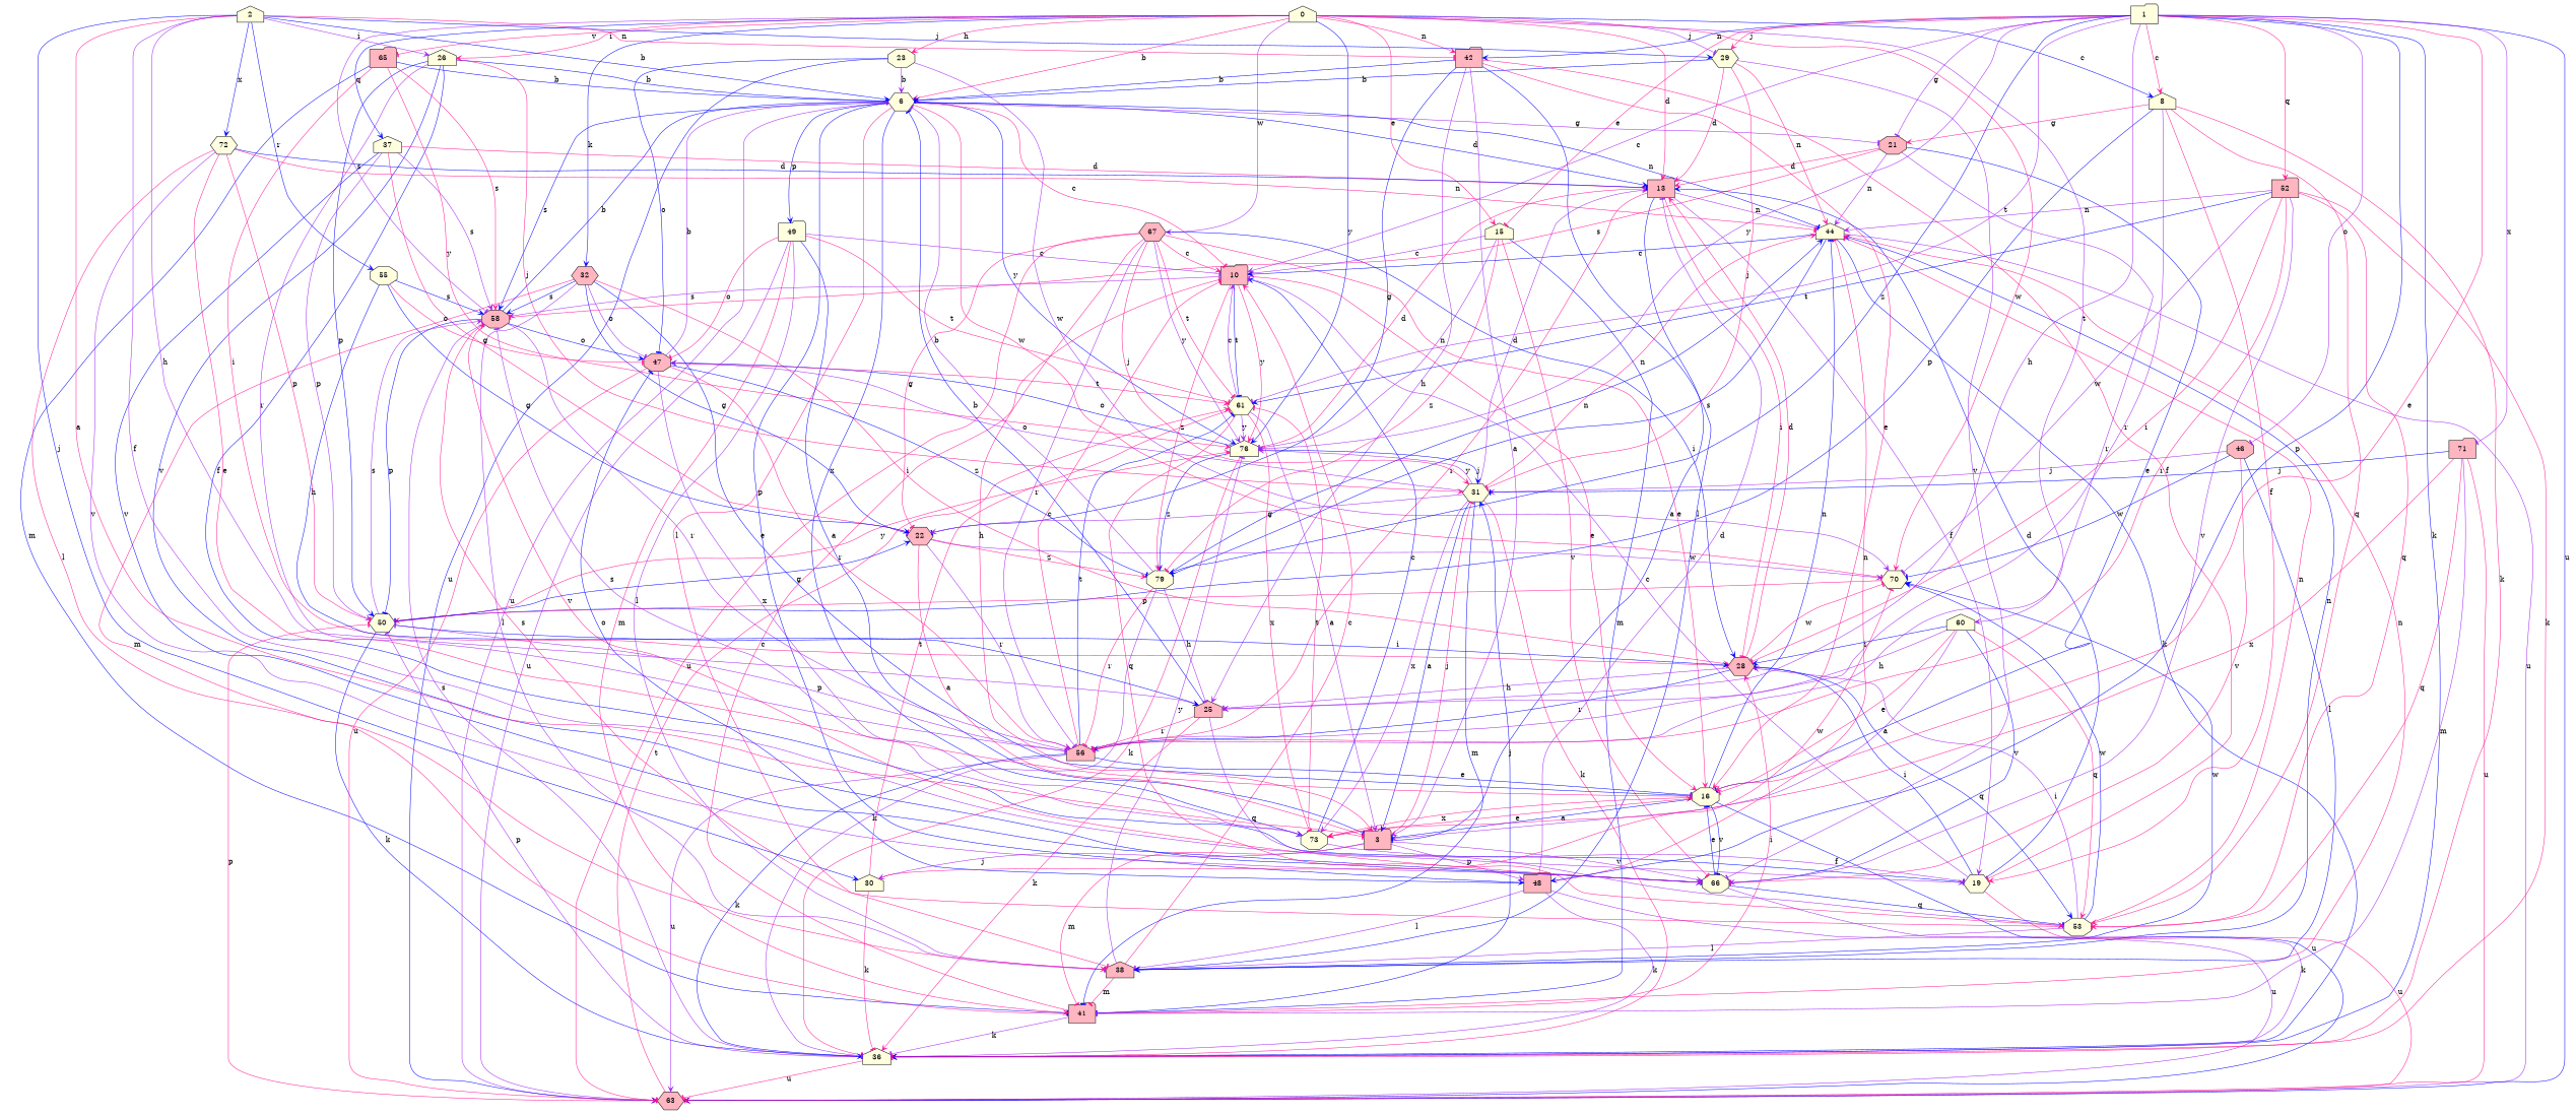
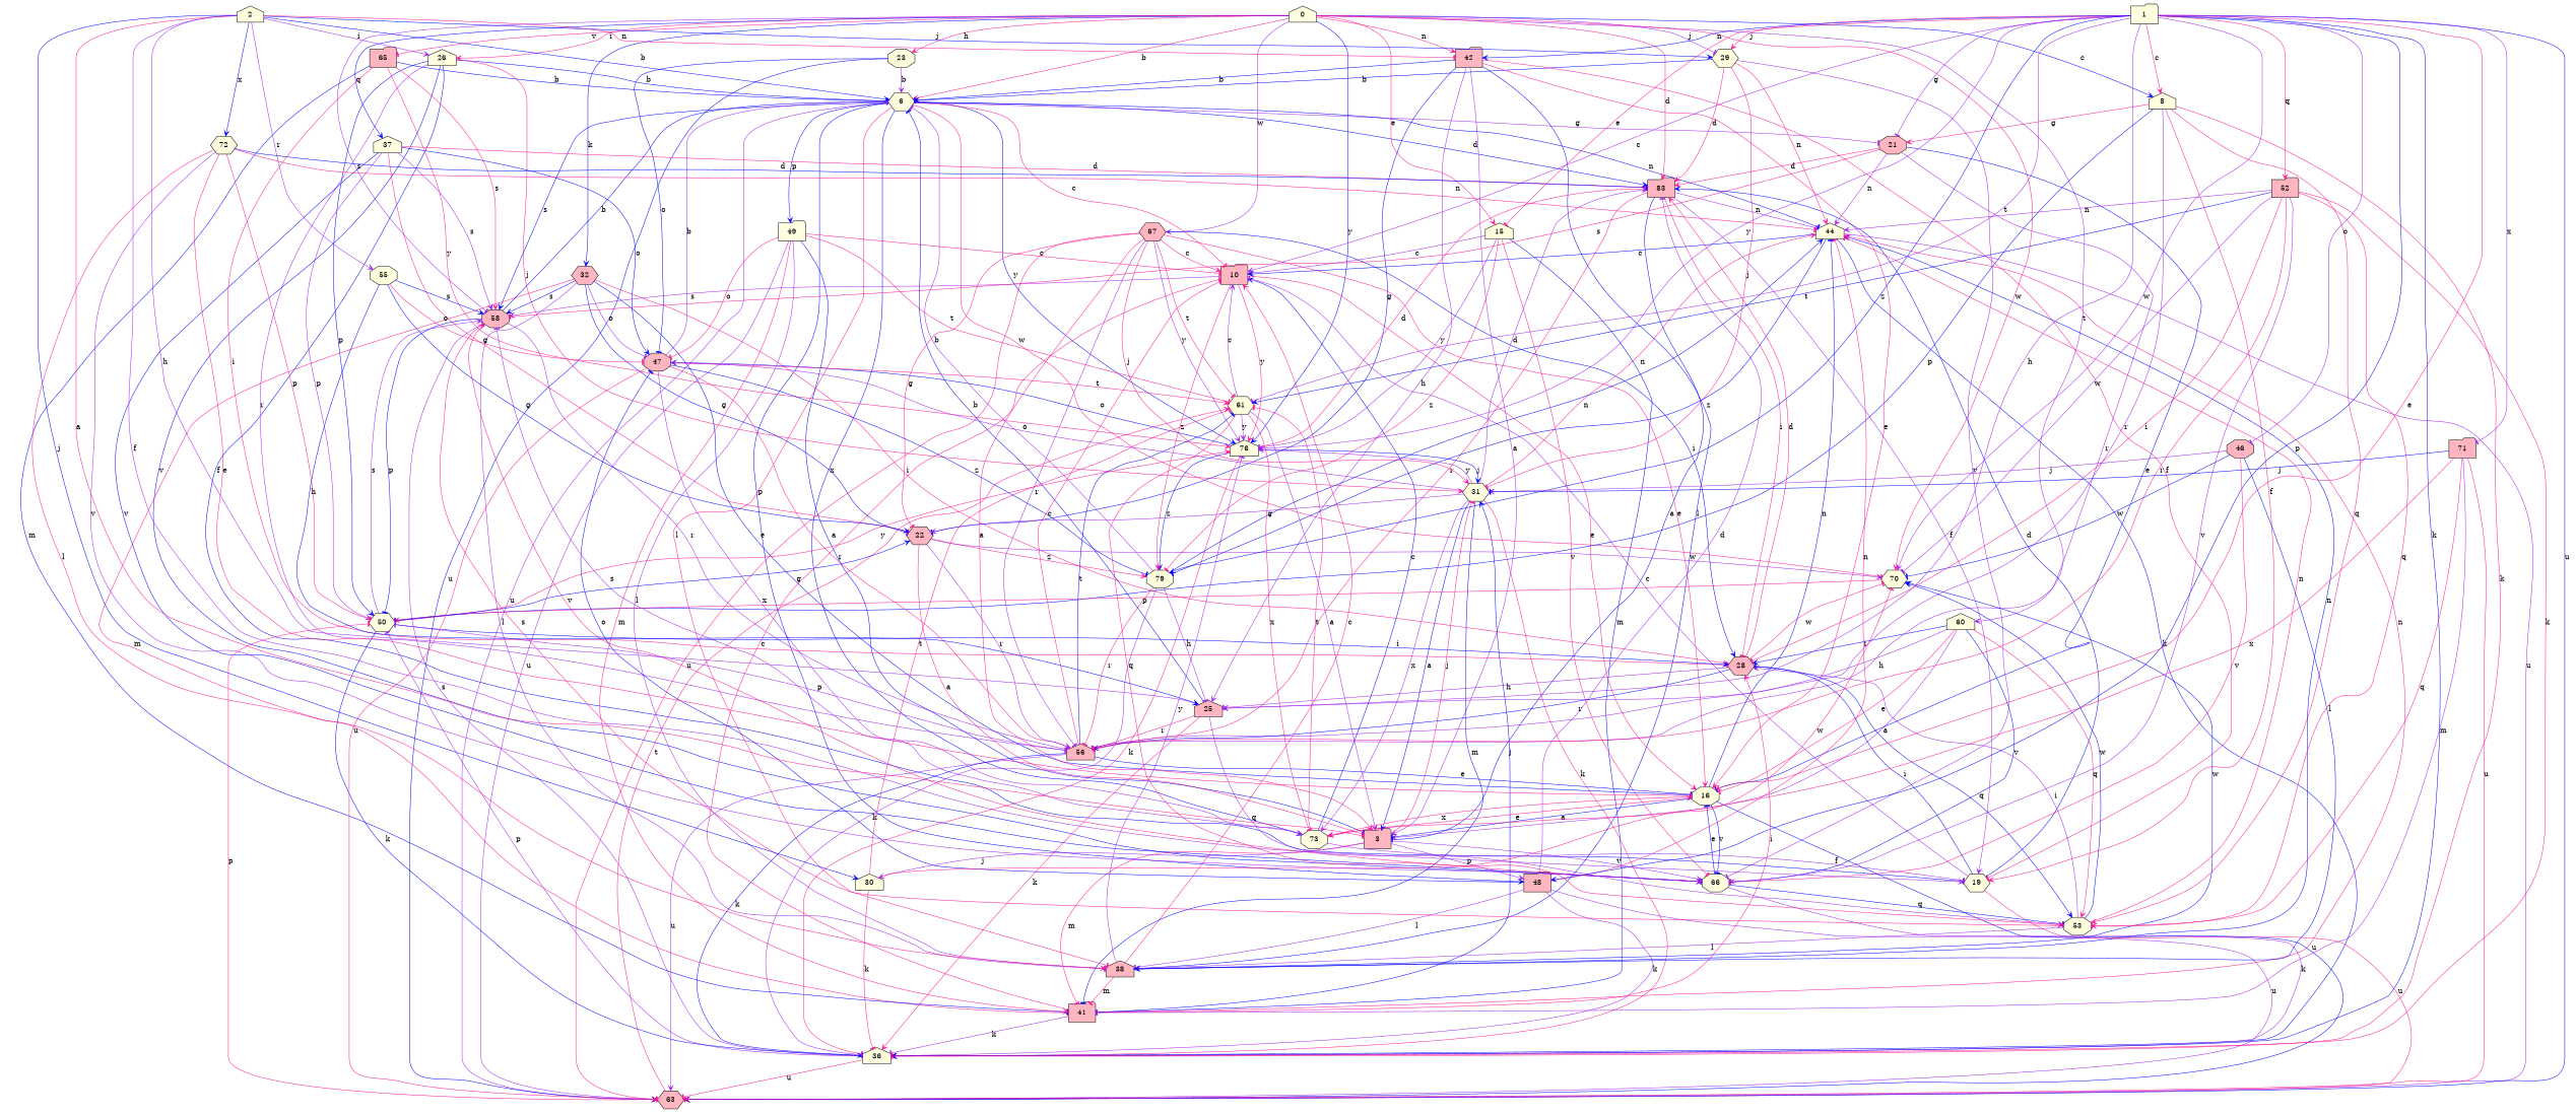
  strict digraph {
    node [fillcolor=lightyellow shape=house style=filled]
    edge [arrowhead=vee color=deeppink]
    6 [shape=hexagon]
    0
    8
-   13 [fillcolor=lightpink shape=folder]
+   13 [fillcolor=lightpink shape=folder label=83]
    15
    23 [shape=octagon]
    26
    29 [shape=hexagon]
    32 [fillcolor=lightpink shape=hexagon]
    37
    42 [fillcolor=lightpink shape=folder]
    58 [fillcolor=lightpink shape=octagon]
    60
    65 [fillcolor=lightpink shape=folder]
    67 [fillcolor=lightpink shape=hexagon]
    70 [shape=hexagon]
    76
    10 [fillcolor=lightpink shape=folder]
    21 [fillcolor=lightpink shape=octagon]
    48 [fillcolor=lightpink shape=folder]
    63 [fillcolor=lightpink shape=hexagon]
    38 [fillcolor=lightpink]
    44
    49 [shape=folder]
    73 [shape=octagon]
    36
    19 [shape=hexagon]
    50 [shape=hexagon]
    53 [shape=octagon]
    56 [fillcolor=lightpink]
    3 [fillcolor=lightpink shape=folder]
    28 [fillcolor=lightpink shape=hexagon]
    79 [shape=octagon]
    41 [fillcolor=lightpink shape=folder]
    66 [shape=octagon]
    47 [fillcolor=lightpink shape=octagon]
    31 [shape=hexagon]
    16 [shape=octagon]
    22 [fillcolor=lightpink shape=hexagon]
    25 [fillcolor=lightpink]
    61 [shape=hexagon]
    1 [shape=folder]
    46 [fillcolor=lightpink shape=octagon]
    52 [fillcolor=lightpink shape=folder]
    71 [fillcolor=lightpink shape=folder]
    2
    30
    55 [shape=octagon]
    72 [shape=hexagon]
    6 -> 13 [color=blue label=d]
    6 -> 58 [color=blue label=s]
    6 -> 70 [arrowhead=tee label=w]
    6 -> 76 [color=blue label=y]
    6 -> 10 [arrowhead=tee label=c]
    6 -> 21 [arrowhead=tee color=purple label=g]
    6 -> 48 [color=blue label=p]
    6 -> 63 [color=purple label=u]
    6 -> 38 [arrowhead=tee label=l]
    6 -> 44 [arrowhead=tee color=blue label=n]
    6 -> 49 [color=blue label=p]
    6 -> 73 [color=blue label=x]
    0 -> 6 [label=b]
    0 -> 8 [color=blue label=c]
    0 -> 13 [label=d]
    0 -> 15 [label=e]
    0 -> 23 [label=h]
    0 -> 26 [label=i]
    0 -> 29 [arrowhead=tee color=purple label=j]
    0 -> 32 [color=blue label=k]
    0 -> 37 [color=blue label=q]
    0 -> 42 [label=n]
    0 -> 58 [arrowhead=tee color=purple label=s]
    0 -> 60 [color=purple label=t]
    0 -> 65 [arrowhead=tee label=v]
    0 -> 67 [color=purple label=w]
    0 -> 70 [label=w]
    0 -> 76 [color=blue label=y]
    8 -> 21 [label=g]
    8 -> 36 [arrowhead=tee label=k]
    8 -> 19 [label=f]
    8 -> 50 [arrowhead=tee color=blue label=p]
    8 -> 53 [label=q]
    8 -> 56 [arrowhead=tee color=purple label=r]
    13 -> 44 [arrowhead=tee color=purple label=n]
    13 -> 19 [color=purple label=f]
    13 -> 56 [arrowhead=tee label=r]
    13 -> 3 [arrowhead=tee color=blue label=a]
    13 -> 28 [arrowhead=tee label=i]
-   15 -> 76 [arrowhead=tee color=purple label=n]
+   15 -> 76 [arrowhead=tee color=purple label=y]
    15 -> 10 [color=purple label=c]
    15 -> 79 [arrowhead=tee label=z]
    15 -> 41 [arrowhead=tee color=blue label=m]
    15 -> 66 [arrowhead=tee label=v]
    23 -> 6 [color=purple label=b]
    23 -> 63 [color=blue label=u]
    23 -> 47 [arrowhead=tee color=blue label=o]
    26 -> 6 [arrowhead=tee color=blue label=b]
    26 -> 19 [arrowhead=tee color=blue label=f]
    26 -> 50 [color=blue label=p]
    26 -> 56 [arrowhead=tee color=purple label=r]
    26 -> 66 [arrowhead=tee color=blue label=v]
    26 -> 31 [label=j]
    29 -> 6 [arrowhead=tee color=blue label=b]
    29 -> 13 [label=d]
    29 -> 44 [label=n]
    29 -> 66 [arrowhead=tee color=purple label=v]
    29 -> 31 [arrowhead=tee label=j]
    32 -> 58 [color=blue label=s]
    32 -> 38 [arrowhead=tee color=purple label=l]
    32 -> 28 [label=i]
    32 -> 41 [arrowhead=tee label=m]
    32 -> 47 [arrowhead=tee color=purple label=o]
    32 -> 16 [arrowhead=tee color=blue label=e]
    32 -> 22 [arrowhead=tee color=blue label=g]
    37 -> 13 [arrowhead=tee label=d]
    37 -> 58 [color=purple label=s]
    37 -> 50 [color=purple label=p]
    37 -> 66 [color=blue label=v]
-   58 -> 47 [color=blue label=o]
+   37 -> 47 [color=blue label=o]
    37 -> 22 [arrowhead=tee label=g]
    42 -> 6 [color=blue label=b]
    42 -> 38 [color=blue label=l]
    42 -> 19 [arrowhead=tee label=f]
    42 -> 3 [color=purple label=a]
    42 -> 16 [label=e]
    42 -> 22 [arrowhead=tee color=blue label=g]
    42 -> 25 [color=purple label=h]
    58 -> 6 [arrowhead=tee color=blue label=b]
    58 -> 50 [arrowhead=tee color=blue label=p]
    58 -> 56 [arrowhead=tee color=purple label=r]
    58 -> 66 [label=v]
    60 -> 53 [label=q]
    60 -> 3 [color=purple label=a]
    60 -> 28 [color=blue label=i]
    60 -> 66 [arrowhead=tee color=blue label=v]
    60 -> 16 [arrowhead=tee label=e]
    60 -> 25 [color=purple label=h]
    65 -> 6 [arrowhead=tee color=blue label=b]
    65 -> 58 [label=s]
    65 -> 76 [label=y]
    65 -> 28 [arrowhead=tee label=i]
    65 -> 41 [arrowhead=tee color=blue label=m]
    67 -> 76 [color=purple label=y]
    67 -> 10 [label=c]
    67 -> 63 [label=u]
    67 -> 56 [arrowhead=tee color=purple label=r]
-   67 -> 3 [label=h]
+   67 -> 3 [label=a]
    67 -> 28 [color=blue label=i]
    67 -> 31 [label=j]
    67 -> 16 [label=e]
    67 -> 22 [arrowhead=tee label=g]
    67 -> 61 [arrowhead=tee label=t]
    70 -> 50 [label=p]
    76 -> 13 [label=d]
    76 -> 36 [arrowhead=tee label=k]
    76 -> 79 [color=blue label=z]
    76 -> 47 [color=blue label=o]
    76 -> 31 [color=blue label=j]
    10 -> 58 [color=purple label=s]
    10 -> 76 [label=y]
    10 -> 79 [label=z]
    10 -> 16 [label=e]
-   10 -> 61 [arrowhead=tee color=blue label=t]
    21 -> 13 [label=d]
    21 -> 58 [arrowhead=tee label=s]
    21 -> 44 [color=purple label=n]
    21 -> 56 [arrowhead=tee color=purple label=r]
    21 -> 16 [arrowhead=tee color=blue label=e]
    48 -> 13 [arrowhead=tee color=purple label=d]
    48 -> 63 [color=purple label=u]
    48 -> 38 [arrowhead=tee color=purple label=l]
    48 -> 44 [arrowhead=tee label=n]
    48 -> 36 [color=purple label=k]
    48 -> 47 [arrowhead=tee color=blue label=o]
    63 -> 50 [arrowhead=tee label=p]
    63 -> 61 [label=t]
    38 -> 70 [color=blue label=w]
    38 -> 76 [arrowhead=tee color=purple label=y]
    38 -> 10 [label=c]
    38 -> 44 [color=blue label=n]
    38 -> 41 [arrowhead=tee label=m]
    44 -> 10 [color=blue label=c]
    44 -> 63 [color=purple label=u]
    44 -> 36 [color=blue label=k]
-   44 -> 79 [arrowhead=tee color=blue label=s]
-   49 -> 10 [arrowhead=tee color=purple label=c]
+   44 -> 79 [arrowhead=tee color=blue label=z]
+   49 -> 10 [arrowhead=tee label=c]
    49 -> 63 [arrowhead=tee color=purple label=u]
    49 -> 38 [arrowhead=tee color=purple label=l]
    49 -> 3 [arrowhead=tee color=blue label=a]
    49 -> 41 [label=m]
    49 -> 47 [arrowhead=tee label=o]
    49 -> 61 [arrowhead=tee label=t]
    73 -> 58 [arrowhead=tee color=purple label=s]
    73 -> 10 [color=blue label=c]
    73 -> 19 [arrowhead=tee color=purple label=f]
    73 -> 16 [label=e]
    73 -> 61 [arrowhead=tee label=t]
    36 -> 58 [arrowhead=tee color=purple label=s]
    36 -> 63 [arrowhead=tee label=u]
    36 -> 50 [arrowhead=tee color=purple label=p]
    19 -> 13 [color=blue label=d]
    19 -> 10 [arrowhead=tee color=purple label=c]
    19 -> 63 [arrowhead=tee label=u]
    19 -> 28 [arrowhead=tee color=blue label=i]
    50 -> 58 [color=purple label=s]
    50 -> 76 [label=y]
    50 -> 36 [color=blue label=k]
    50 -> 28 [color=blue label=i]
    50 -> 22 [color=blue label=g]
    53 -> 58 [label=s]
    53 -> 70 [color=blue label=w]
    53 -> 38 [color=purple label=l]
    53 -> 44 [arrowhead=tee label=n]
    53 -> 28 [color=purple label=i]
    56 -> 10 [arrowhead=tee label=c]
    56 -> 63 [color=purple label=u]
    56 -> 36 [arrowhead=tee color=blue label=k]
    56 -> 50 [arrowhead=tee color=purple label=p]
    56 -> 16 [arrowhead=tee color=blue label=e]
    56 -> 61 [arrowhead=tee color=blue label=t]
    3 -> 48 [color=purple label=p]
    3 -> 41 [arrowhead=tee label=m]
    3 -> 66 [color=purple label=v]
    3 -> 31 [arrowhead=tee label=j]
    3 -> 30 [color=purple label=j]
    28 -> 13 [label=d]
    28 -> 70 [arrowhead=tee label=w]
    28 -> 53 [color=blue label=q]
    28 -> 56 [color=blue label=r]
    28 -> 25 [arrowhead=tee color=purple label=h]
    79 -> 6 [arrowhead=tee color=purple label=b]
    79 -> 44 [color=blue label=n]
    79 -> 36 [arrowhead=tee color=purple label=k]
    79 -> 56 [arrowhead=tee label=r]
    79 -> 25 [arrowhead=tee color=purple label=h]
    41 -> 10 [arrowhead=tee label=c]
    41 -> 44 [label=n]
    41 -> 36 [arrowhead=tee color=purple label=k]
    41 -> 28 [label=i]
    41 -> 31 [color=blue label=j]
    66 -> 36 [color=purple label=k]
    66 -> 53 [arrowhead=tee color=blue label=q]
    66 -> 16 [arrowhead=tee color=blue label=e]
    47 -> 6 [arrowhead=tee color=purple label=b]
    47 -> 63 [arrowhead=tee label=u]
    47 -> 73 [color=purple label=x]
    47 -> 56 [label=r]
    47 -> 79 [arrowhead=tee color=blue label=z]
    47 -> 61 [label=t]
    31 -> 13 [color=purple label=d]
    31 -> 76 [color=purple label=y]
    31 -> 44 [label=n]
    31 -> 73 [color=purple label=x]
    31 -> 36 [arrowhead=tee label=k]
    31 -> 3 [color=blue label=a]
    31 -> 41 [arrowhead=tee color=blue label=m]
    31 -> 47 [color=purple label=o]
    31 -> 22 [color=purple label=g]
    16 -> 63 [color=blue label=u]
    16 -> 44 [arrowhead=tee color=blue label=n]
    16 -> 73 [label=x]
    16 -> 3 [arrowhead=tee color=blue label=a]
    16 -> 66 [arrowhead=tee color=blue label=v]
    22 -> 70 [color=purple label=w]
    22 -> 56 [color=purple label=r]
    22 -> 3 [arrowhead=tee label=a]
    22 -> 79 [label=z]
    25 -> 6 [arrowhead=tee color=blue label=b]
    25 -> 36 [label=k]
    25 -> 53 [color=purple label=q]
    25 -> 56 [arrowhead=tee label=r]
    61 -> 76 [color=purple label=y]
    61 -> 10 [color=purple label=c]
    61 -> 73 [arrowhead=tee label=x]
    61 -> 53 [label=q]
    61 -> 3 [color=purple label=a]
    1 -> 8 [label=c]
    1 -> 15 [arrowhead=tee label=e]
    1 -> 29 [label=j]
    1 -> 42 [color=blue label=n]
-   23 -> 70 [color=purple label=w]
+   1 -> 70 [color=purple label=w]
    1 -> 76 [color=purple label=y]
    1 -> 10 [color=purple label=c]
    1 -> 21 [arrowhead=tee color=purple label=g]
    1 -> 48 [color=blue label=p]
    1 -> 63 [color=blue label=u]
    1 -> 36 [color=blue label=k]
    1 -> 79 [color=blue label=z]
    1 -> 16 [label=e]
    1 -> 25 [color=purple label=h]
    1 -> 61 [arrowhead=tee color=purple label=t]
    1 -> 46 [arrowhead=tee color=purple label=o]
    1 -> 52 [label=q]
    1 -> 71 [arrowhead=tee color=purple label=x]
    46 -> 70 [arrowhead=tee color=blue label=w]
    46 -> 38 [color=blue label=l]
    46 -> 66 [arrowhead=tee label=v]
    46 -> 31 [color=purple label=j]
    52 -> 70 [arrowhead=tee color=purple label=w]
    52 -> 44 [color=purple label=n]
    52 -> 36 [arrowhead=tee label=k]
    52 -> 53 [arrowhead=tee label=q]
    52 -> 56 [arrowhead=tee label=r]
    52 -> 28 [arrowhead=tee label=i]
    52 -> 66 [color=purple label=v]
    52 -> 61 [color=blue label=t]
    71 -> 63 [label=u]
    71 -> 73 [label=x]
    71 -> 53 [label=q]
    71 -> 41 [arrowhead=tee color=purple label=m]
    71 -> 31 [arrowhead=tee color=blue label=j]
    2 -> 6 [color=blue label=b]
    2 -> 26 [color=purple label=i]
    2 -> 29 [color=blue label=j]
    2 -> 42 [arrowhead=tee label=n]
    2 -> 19 [color=purple label=f]
    2 -> 3 [arrowhead=tee label=a]
    2 -> 25 [color=purple label=h]
    2 -> 30 [color=blue label=j]
-   2 -> 55 [color=blue label=r]
+   2 -> 55 [color=purple label=r]
    2 -> 72 [color=blue label=x]
    30 -> 70 [arrowhead=tee label=w]
    30 -> 36 [arrowhead=tee label=k]
    30 -> 61 [arrowhead=tee label=t]
    55 -> 58 [color=blue label=s]
    55 -> 47 [arrowhead=tee label=o]
    55 -> 22 [color=blue label=g]
    55 -> 25 [color=blue label=h]
    72 -> 13 [arrowhead=tee color=blue label=d]
    72 -> 38 [label=l]
    72 -> 44 [arrowhead=tee label=n]
    72 -> 50 [arrowhead=tee label=p]
    72 -> 66 [color=purple label=v]
    72 -> 16 [arrowhead=tee label=e]
  }
